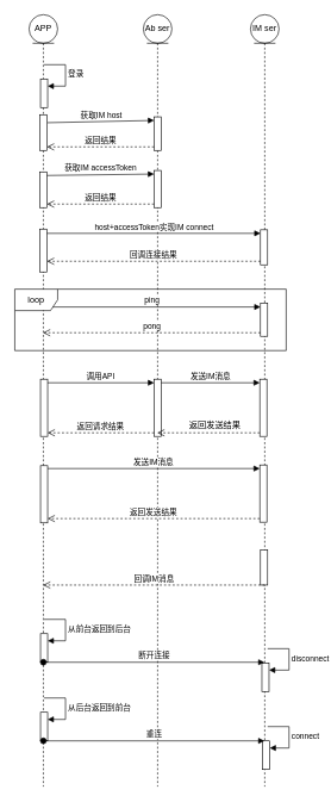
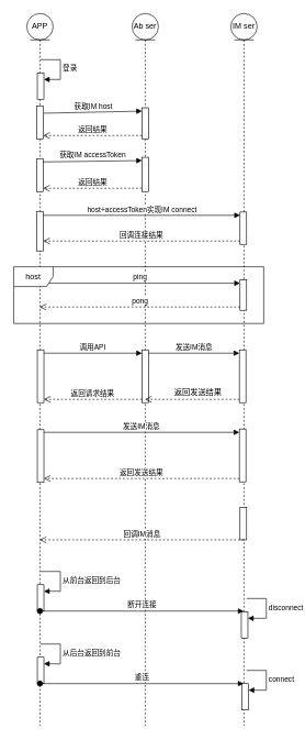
  <mxCell id="0" />
  <mxCell id="1" parent="0" />
  <mxCell id="2" value="APP" style="shape=umlLifeline;perimeter=lifelinePerimeter;whiteSpace=wrap;html=1;container=1;dropTarget=0;collapsible=0;recursiveResize=0;outlineConnect=0;portConstraint=eastwest;newEdgeStyle={&quot;curved&quot;:0,&quot;rounded&quot;:0};participant=umlEntity;" vertex="1" parent="1"><mxGeometry x="40" y="20" width="40" height="1080" as="geometry" /></mxCell>
  <mxCell id="3" value="" style="html=1;points=[[0,0,0,0,5],[0,1,0,0,-5],[1,0,0,0,5],[1,1,0,0,-5]];perimeter=orthogonalPerimeter;outlineConnect=0;targetShapes=umlLifeline;portConstraint=eastwest;newEdgeStyle={&quot;curved&quot;:0,&quot;rounded&quot;:0};" vertex="1" parent="2"><mxGeometry x="16" y="90" width="10" height="40" as="geometry" /></mxCell>
  <mxCell id="4" value="登录" style="html=1;align=left;spacingLeft=2;endArrow=block;rounded=0;edgeStyle=orthogonalEdgeStyle;curved=0;rounded=0;" edge="1" target="3" parent="2"><mxGeometry relative="1" as="geometry"><mxPoint x="21" y="70" as="sourcePoint" /><Array as="points"><mxPoint x="51" y="70" /><mxPoint x="51" y="100" /></Array></mxGeometry></mxCell>
  <mxCell id="5" value="" style="html=1;points=[[0,0,0,0,5],[0,1,0,0,-5],[1,0,0,0,5],[1,1,0,0,-5]];perimeter=orthogonalPerimeter;outlineConnect=0;targetShapes=umlLifeline;portConstraint=eastwest;newEdgeStyle={&quot;curved&quot;:0,&quot;rounded&quot;:0};" vertex="1" parent="2"><mxGeometry x="16" y="866" width="10" height="40" as="geometry" /></mxCell>
  <mxCell id="6" value="从前台返回到后台" style="html=1;align=left;spacingLeft=2;endArrow=block;rounded=0;edgeStyle=orthogonalEdgeStyle;curved=0;rounded=0;" edge="1" target="5" parent="2"><mxGeometry relative="1" as="geometry"><mxPoint x="21" y="846" as="sourcePoint" /><Array as="points"><mxPoint x="51" y="876" /></Array></mxGeometry></mxCell>
  <mxCell id="7" value="" style="html=1;points=[[0,0,0,0,5],[0,1,0,0,-5],[1,0,0,0,5],[1,1,0,0,-5]];perimeter=orthogonalPerimeter;outlineConnect=0;targetShapes=umlLifeline;portConstraint=eastwest;newEdgeStyle={&quot;curved&quot;:0,&quot;rounded&quot;:0};" vertex="1" parent="2"><mxGeometry x="16" y="976" width="10" height="40" as="geometry" /></mxCell>
  <mxCell id="8" value="从后台返回到前台" style="html=1;align=left;spacingLeft=2;endArrow=block;rounded=0;edgeStyle=orthogonalEdgeStyle;curved=0;rounded=0;" edge="1" target="7" parent="2"><mxGeometry relative="1" as="geometry"><mxPoint x="21" y="956" as="sourcePoint" /><Array as="points"><mxPoint x="51" y="986" /></Array></mxGeometry></mxCell>
  <mxCell id="9" value="" style="html=1;points=[[0,0,0,0,5],[0,1,0,0,-5],[1,0,0,0,5],[1,1,0,0,-5]];perimeter=orthogonalPerimeter;outlineConnect=0;targetShapes=umlLifeline;portConstraint=eastwest;newEdgeStyle={&quot;curved&quot;:0,&quot;rounded&quot;:0};" vertex="1" parent="2"><mxGeometry x="15" y="140" width="10" height="50" as="geometry" /></mxCell>
  <mxCell id="10" value="" style="html=1;points=[[0,0,0,0,5],[0,1,0,0,-5],[1,0,0,0,5],[1,1,0,0,-5]];perimeter=orthogonalPerimeter;outlineConnect=0;targetShapes=umlLifeline;portConstraint=eastwest;newEdgeStyle={&quot;curved&quot;:0,&quot;rounded&quot;:0};" vertex="1" parent="2"><mxGeometry x="15" y="220" width="10" height="50" as="geometry" /></mxCell>
  <mxCell id="11" value="" style="html=1;points=[[0,0,0,0,5],[0,1,0,0,-5],[1,0,0,0,5],[1,1,0,0,-5]];perimeter=orthogonalPerimeter;outlineConnect=0;targetShapes=umlLifeline;portConstraint=eastwest;newEdgeStyle={&quot;curved&quot;:0,&quot;rounded&quot;:0};" vertex="1" parent="2"><mxGeometry x="15" y="300" width="10" height="60" as="geometry" /></mxCell>
  <mxCell id="12" value="" style="html=1;points=[[0,0,0,0,5],[0,1,0,0,-5],[1,0,0,0,5],[1,1,0,0,-5]];perimeter=orthogonalPerimeter;outlineConnect=0;targetShapes=umlLifeline;portConstraint=eastwest;newEdgeStyle={&quot;curved&quot;:0,&quot;rounded&quot;:0};" vertex="1" parent="2"><mxGeometry x="16" y="510" width="10" height="80" as="geometry" /></mxCell>
  <mxCell id="13" value="Ab ser" style="shape=umlLifeline;perimeter=lifelinePerimeter;whiteSpace=wrap;html=1;container=1;dropTarget=0;collapsible=0;recursiveResize=0;outlineConnect=0;portConstraint=eastwest;newEdgeStyle={&quot;curved&quot;:0,&quot;rounded&quot;:0};participant=umlEntity;" vertex="1" parent="1"><mxGeometry x="200" y="20" width="40" height="1080" as="geometry" /></mxCell>
  <mxCell id="14" value="" style="html=1;points=[[0,0,0,0,5],[0,1,0,0,-5],[1,0,0,0,5],[1,1,0,0,-5]];perimeter=orthogonalPerimeter;outlineConnect=0;targetShapes=umlLifeline;portConstraint=eastwest;newEdgeStyle={&quot;curved&quot;:0,&quot;rounded&quot;:0};" vertex="1" parent="13"><mxGeometry x="15" y="218" width="10" height="52" as="geometry" /></mxCell>
  <mxCell id="15" value="" style="html=1;points=[[0,0,0,0,5],[0,1,0,0,-5],[1,0,0,0,5],[1,1,0,0,-5]];perimeter=orthogonalPerimeter;outlineConnect=0;targetShapes=umlLifeline;portConstraint=eastwest;newEdgeStyle={&quot;curved&quot;:0,&quot;rounded&quot;:0};" vertex="1" parent="13"><mxGeometry x="15" y="143" width="10" height="47" as="geometry" /></mxCell>
  <mxCell id="16" value="" style="html=1;points=[[0,0,0,0,5],[0,1,0,0,-5],[1,0,0,0,5],[1,1,0,0,-5]];perimeter=orthogonalPerimeter;outlineConnect=0;targetShapes=umlLifeline;portConstraint=eastwest;newEdgeStyle={&quot;curved&quot;:0,&quot;rounded&quot;:0};" vertex="1" parent="13"><mxGeometry x="15" y="510" width="10" height="80" as="geometry" /></mxCell>
  <mxCell id="17" value="IM&amp;nbsp;&lt;span style=&quot;background-color: initial;&quot;&gt;ser&lt;/span&gt;" style="shape=umlLifeline;perimeter=lifelinePerimeter;whiteSpace=wrap;html=1;container=1;dropTarget=0;collapsible=0;recursiveResize=0;outlineConnect=0;portConstraint=eastwest;newEdgeStyle={&quot;curved&quot;:0,&quot;rounded&quot;:0};participant=umlEntity;" vertex="1" parent="1"><mxGeometry x="350" y="20" width="40" height="1080" as="geometry" /></mxCell>
  <mxCell id="18" value="" style="html=1;points=[[0,0,0,0,5],[0,1,0,0,-5],[1,0,0,0,5],[1,1,0,0,-5]];perimeter=orthogonalPerimeter;outlineConnect=0;targetShapes=umlLifeline;portConstraint=eastwest;newEdgeStyle={&quot;curved&quot;:0,&quot;rounded&quot;:0};" vertex="1" parent="17"><mxGeometry x="14" y="301" width="10" height="49" as="geometry" /></mxCell>
  <mxCell id="19" value="" style="html=1;points=[[0,0,0,0,5],[0,1,0,0,-5],[1,0,0,0,5],[1,1,0,0,-5]];perimeter=orthogonalPerimeter;outlineConnect=0;targetShapes=umlLifeline;portConstraint=eastwest;newEdgeStyle={&quot;curved&quot;:0,&quot;rounded&quot;:0};" vertex="1" parent="17"><mxGeometry x="14" y="404" width="10" height="46" as="geometry" /></mxCell>
  <mxCell id="20" value="" style="html=1;points=[[0,0,0,0,5],[0,1,0,0,-5],[1,0,0,0,5],[1,1,0,0,-5]];perimeter=orthogonalPerimeter;outlineConnect=0;targetShapes=umlLifeline;portConstraint=eastwest;newEdgeStyle={&quot;curved&quot;:0,&quot;rounded&quot;:0};" vertex="1" parent="17"><mxGeometry x="14" y="749" width="10" height="49" as="geometry" /></mxCell>
  <mxCell id="21" value="" style="html=1;points=[[0,0,0,0,5],[0,1,0,0,-5],[1,0,0,0,5],[1,1,0,0,-5]];perimeter=orthogonalPerimeter;outlineConnect=0;targetShapes=umlLifeline;portConstraint=eastwest;newEdgeStyle={&quot;curved&quot;:0,&quot;rounded&quot;:0};" vertex="1" parent="17"><mxGeometry x="16" y="907" width="10" height="40" as="geometry" /></mxCell>
  <mxCell id="22" value="disconnect" style="html=1;align=left;spacingLeft=2;endArrow=block;rounded=0;edgeStyle=orthogonalEdgeStyle;curved=0;rounded=0;" edge="1" target="21" parent="17"><mxGeometry relative="1" as="geometry"><mxPoint x="24" y="887" as="sourcePoint" /><Array as="points"><mxPoint x="54" y="917" /></Array></mxGeometry></mxCell>
  <mxCell id="23" value="" style="html=1;points=[[0,0,0,0,5],[0,1,0,0,-5],[1,0,0,0,5],[1,1,0,0,-5]];perimeter=orthogonalPerimeter;outlineConnect=0;targetShapes=umlLifeline;portConstraint=eastwest;newEdgeStyle={&quot;curved&quot;:0,&quot;rounded&quot;:0};" vertex="1" parent="17"><mxGeometry x="17" y="1016" width="10" height="40" as="geometry" /></mxCell>
  <mxCell id="24" value="connect" style="html=1;align=left;spacingLeft=2;endArrow=block;rounded=0;edgeStyle=orthogonalEdgeStyle;curved=0;rounded=0;" edge="1" target="23" parent="17"><mxGeometry relative="1" as="geometry"><mxPoint x="24" y="996" as="sourcePoint" /><Array as="points"><mxPoint x="54" y="1026" /></Array></mxGeometry></mxCell>
  <mxCell id="25" value="" style="html=1;points=[[0,0,0,0,5],[0,1,0,0,-5],[1,0,0,0,5],[1,1,0,0,-5]];perimeter=orthogonalPerimeter;outlineConnect=0;targetShapes=umlLifeline;portConstraint=eastwest;newEdgeStyle={&quot;curved&quot;:0,&quot;rounded&quot;:0};" vertex="1" parent="17"><mxGeometry x="13" y="510" width="10" height="80" as="geometry" /></mxCell>
  <mxCell id="26" value="获取IM host" style="html=1;verticalAlign=bottom;endArrow=block;curved=0;rounded=0;entryX=0;entryY=0;entryDx=0;entryDy=5;exitX=1.083;exitY=0.223;exitDx=0;exitDy=0;exitPerimeter=0;" edge="1" target="15" parent="1" source="9"><mxGeometry relative="1" as="geometry"><mxPoint x="70" y="168" as="sourcePoint" /></mxGeometry></mxCell>
  <mxCell id="27" value="返回结果" style="html=1;verticalAlign=bottom;endArrow=open;dashed=1;endSize=8;curved=0;rounded=0;exitX=0;exitY=1;exitDx=0;exitDy=-5;entryX=1;entryY=1;entryDx=0;entryDy=-5;entryPerimeter=0;" edge="1" source="15" parent="1" target="9"><mxGeometry relative="1" as="geometry"><mxPoint x="70" y="205" as="targetPoint" /></mxGeometry></mxCell>
  <mxCell id="28" value="获取IM accessToken" style="html=1;verticalAlign=bottom;endArrow=block;curved=0;rounded=0;entryX=0;entryY=0;entryDx=0;entryDy=5;exitX=1;exitY=0;exitDx=0;exitDy=5;exitPerimeter=0;" edge="1" target="14" parent="1" source="10"><mxGeometry relative="1" as="geometry"><mxPoint x="70" y="243" as="sourcePoint" /></mxGeometry></mxCell>
  <mxCell id="29" value="返回结果" style="html=1;verticalAlign=bottom;endArrow=open;dashed=1;endSize=8;curved=0;rounded=0;exitX=0;exitY=1;exitDx=0;exitDy=-5;entryX=1;entryY=1;entryDx=0;entryDy=-5;entryPerimeter=0;" edge="1" source="14" parent="1" target="10"><mxGeometry relative="1" as="geometry"><mxPoint x="70" y="285" as="targetPoint" /></mxGeometry></mxCell>
  <mxCell id="30" value="host+accessToken实现IM connect" style="html=1;verticalAlign=bottom;endArrow=block;curved=0;rounded=0;entryX=0;entryY=0;entryDx=0;entryDy=5;" edge="1" target="18" parent="1" source="11"><mxGeometry relative="1" as="geometry"><mxPoint x="70" y="326" as="sourcePoint" /></mxGeometry></mxCell>
  <mxCell id="31" value="回调连接结果" style="html=1;verticalAlign=bottom;endArrow=open;dashed=1;endSize=8;curved=0;rounded=0;exitX=0;exitY=1;exitDx=0;exitDy=-5;" edge="1" source="18" parent="1" target="11"><mxGeometry relative="1" as="geometry"><mxPoint x="70" y="365" as="targetPoint" /></mxGeometry></mxCell>
  <mxCell id="32" value="ping" style="html=1;verticalAlign=bottom;endArrow=block;curved=0;rounded=0;entryX=0;entryY=0;entryDx=0;entryDy=5;" edge="1" target="19" parent="1"><mxGeometry relative="1" as="geometry"><mxPoint x="59.667" y="429" as="sourcePoint" /></mxGeometry></mxCell>
  <mxCell id="33" value="pong" style="html=1;verticalAlign=bottom;endArrow=open;dashed=1;endSize=8;curved=0;rounded=0;exitX=0;exitY=1;exitDx=0;exitDy=-5;" edge="1" source="19" parent="1" target="2"><mxGeometry relative="1" as="geometry"><mxPoint x="60" y="499" as="targetPoint" /></mxGeometry></mxCell>
- <mxCell id="34" value="loop" style="shape=umlFrame;whiteSpace=wrap;html=1;pointerEvents=0;" vertex="1" parent="1"><mxGeometry x="20" y="404" width="380" height="86" as="geometry" /></mxCell>
+ <mxCell id="34" value="host" style="shape=umlFrame;whiteSpace=wrap;html=1;pointerEvents=0;" vertex="1" parent="1"><mxGeometry x="20" y="404" width="380" height="86" as="geometry" /></mxCell>
  <mxCell id="35" value="回调IM消息" style="html=1;verticalAlign=bottom;endArrow=open;dashed=1;endSize=8;curved=0;rounded=0;" edge="1" parent="1"><mxGeometry relative="1" as="geometry"><mxPoint x="370" y="818" as="sourcePoint" /><mxPoint x="59.667" y="818" as="targetPoint" /></mxGeometry></mxCell>
  <mxCell id="36" value="断开连接" style="html=1;verticalAlign=bottom;startArrow=oval;startFill=1;endArrow=block;startSize=8;curved=0;rounded=0;" edge="1" parent="1"><mxGeometry width="60" relative="1" as="geometry"><mxPoint x="60" y="926" as="sourcePoint" /><mxPoint x="369.5" y="926" as="targetPoint" /></mxGeometry></mxCell>
  <mxCell id="37" value="重连" style="html=1;verticalAlign=bottom;startArrow=oval;startFill=1;endArrow=block;startSize=8;curved=0;rounded=0;" edge="1" parent="1"><mxGeometry width="60" relative="1" as="geometry"><mxPoint x="60" y="1036" as="sourcePoint" /><mxPoint x="369.5" y="1036" as="targetPoint" /></mxGeometry></mxCell>
  <mxCell id="38" value="调用API" style="html=1;verticalAlign=bottom;endArrow=block;curved=0;rounded=0;entryX=0;entryY=0;entryDx=0;entryDy=5;exitX=1;exitY=0;exitDx=0;exitDy=5;exitPerimeter=0;" edge="1" target="16" parent="1" source="12"><mxGeometry x="-0.004" relative="1" as="geometry"><mxPoint x="145" y="535" as="sourcePoint" /><mxPoint as="offset" /></mxGeometry></mxCell>
  <mxCell id="39" value="返回请求结果" style="html=1;verticalAlign=bottom;endArrow=open;dashed=1;endSize=8;curved=0;rounded=0;exitX=0;exitY=1;exitDx=0;exitDy=-5;entryX=1;entryY=1;entryDx=0;entryDy=-5;entryPerimeter=0;" edge="1" source="16" parent="1" target="12"><mxGeometry relative="1" as="geometry"><mxPoint x="145" y="605" as="targetPoint" /></mxGeometry></mxCell>
  <mxCell id="40" value="发送IM消息" style="html=1;verticalAlign=bottom;endArrow=block;curved=0;rounded=0;entryX=0;entryY=0;entryDx=0;entryDy=5;exitX=1;exitY=0;exitDx=0;exitDy=5;exitPerimeter=0;" edge="1" target="25" parent="1" source="16"><mxGeometry relative="1" as="geometry"><mxPoint x="293" y="535" as="sourcePoint" /></mxGeometry></mxCell>
  <mxCell id="41" value="" style="html=1;verticalAlign=bottom;endArrow=open;dashed=1;endSize=8;curved=0;rounded=0;exitX=0;exitY=1;exitDx=0;exitDy=-5;" edge="1" source="25" parent="1" target="13"><mxGeometry relative="1" as="geometry"><mxPoint x="293" y="605" as="targetPoint" /></mxGeometry></mxCell>
  <mxCell id="42" value="返回发送结果" style="text;html=1;align=center;verticalAlign=middle;resizable=0;points=[];autosize=1;strokeColor=none;fillColor=none;" vertex="1" parent="1"><mxGeometry x="250" y="580" width="100" height="30" as="geometry" /></mxCell>
  <mxCell id="43" value="" style="html=1;points=[[0,0,0,0,5],[0,1,0,0,-5],[1,0,0,0,5],[1,1,0,0,-5]];perimeter=orthogonalPerimeter;outlineConnect=0;targetShapes=umlLifeline;portConstraint=eastwest;newEdgeStyle={&quot;curved&quot;:0,&quot;rounded&quot;:0};" vertex="1" parent="1"><mxGeometry x="56" y="651" width="10" height="80" as="geometry" /></mxCell>
  <mxCell id="44" value="" style="html=1;points=[[0,0,0,0,5],[0,1,0,0,-5],[1,0,0,0,5],[1,1,0,0,-5]];perimeter=orthogonalPerimeter;outlineConnect=0;targetShapes=umlLifeline;portConstraint=eastwest;newEdgeStyle={&quot;curved&quot;:0,&quot;rounded&quot;:0};" vertex="1" parent="1"><mxGeometry x="363" y="650" width="10" height="80" as="geometry" /></mxCell>
  <mxCell id="45" value="发送IM消息" style="html=1;verticalAlign=bottom;endArrow=block;curved=0;rounded=0;entryX=0;entryY=0;entryDx=0;entryDy=5;" edge="1" target="44" parent="1" source="43"><mxGeometry x="-0.001" relative="1" as="geometry"><mxPoint x="293" y="655" as="sourcePoint" /><mxPoint as="offset" /></mxGeometry></mxCell>
  <mxCell id="46" value="返回发送结果" style="html=1;verticalAlign=bottom;endArrow=open;dashed=1;endSize=8;curved=0;rounded=0;exitX=0;exitY=1;exitDx=0;exitDy=-5;" edge="1" source="44" parent="1" target="43"><mxGeometry relative="1" as="geometry"><mxPoint x="293" y="725" as="targetPoint" /></mxGeometry></mxCell>
